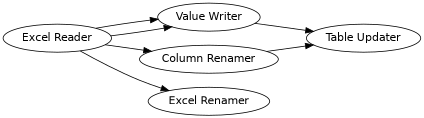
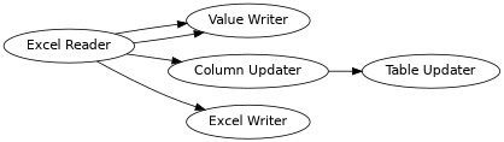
  digraph {
    fontname="DejaVu Sans"
    rankdir=LR
    node [fontname="DejaVu Sans"]
    edge [fontname="DejaVu Sans"]
    n1 [label="Excel Reader"]
    n2 [label="Value Writer"]
-   n3 [label="Column Renamer"]
-   n4 [label="Excel Renamer"]
+   n3 [label="Column Updater"]
+   n4 [label="Excel Writer"]
    n5 [label="Table Updater"]
    n1 -> n2
    n1 -> n2
    n1 -> n3
    n1 -> n4
-   n2 -> n5
    n3 -> n5
  }
